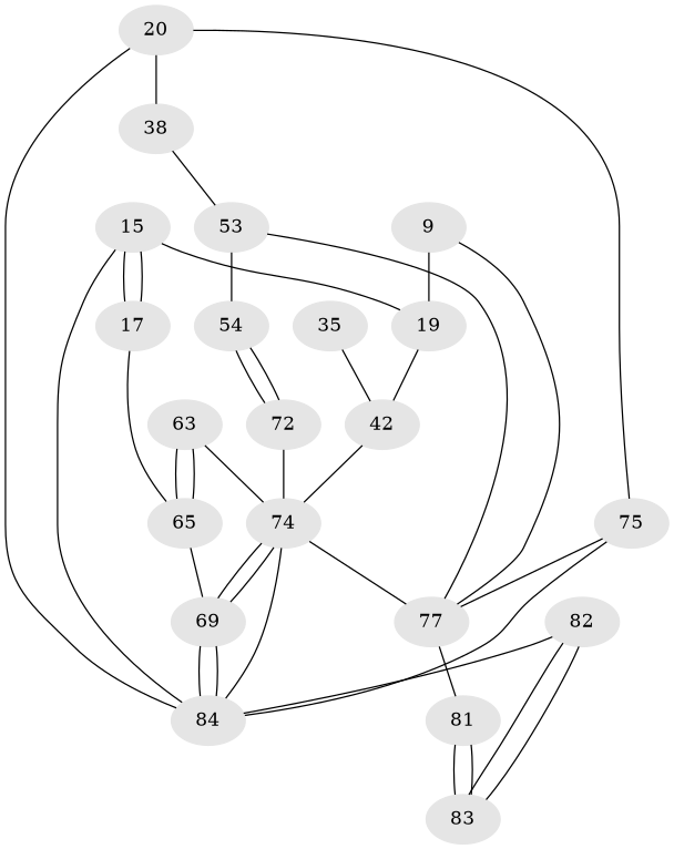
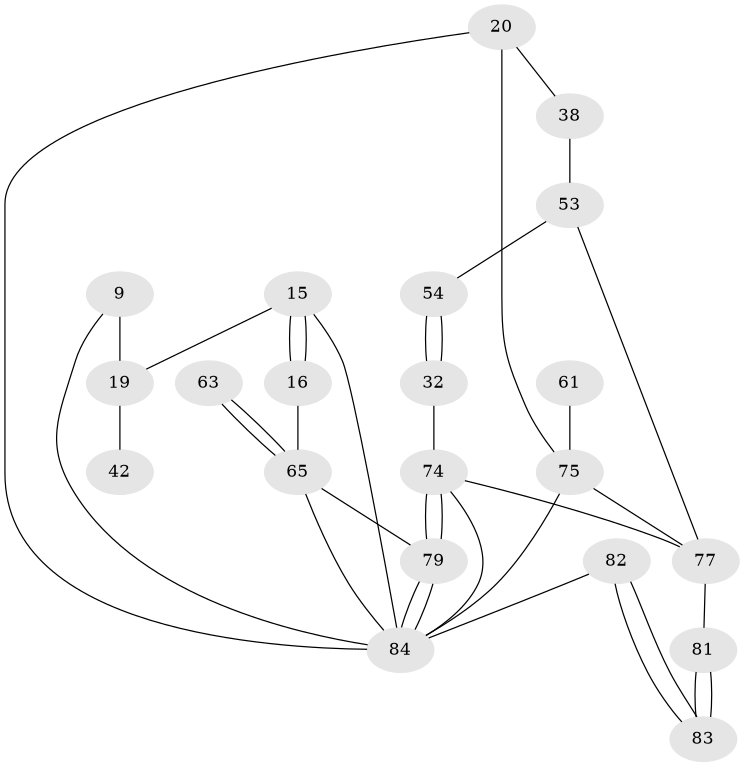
  graph {
    node [color=gray90 style=filled]
    19 [super="+18+17"]
    9
    84 [super="+76+30"]
    42 [super="+37+36"]
    15 [super="+12"]
-   16 [label=17]
+   16
    65 [super="+64"]
-   79 [super="+78+71" label=69]
+   79 [super="+78+71"]
    74 [super="+70+73+62"]
    20 [super="+14"]
    38 [super="+27+28"]
    75 [super="+67+49"]
    53 [super="+41"]
    77 [super="+69"]
-   35
    54
-   72 [super="+55+52+51"]
+   61 [super="+50+39"]
+   72 [super="+55+52+51" label=32]
    81 [super="+80"]
    63
    83
    82
    19 -- 42 [weight=2]
    9 -- 19 [weight=2]
-   9 -- 77
-   42 -- 74 [weight=2]
+   9 -- 84
    15 -- 19 [weight=2]
    15 -- 84 [weight=3]
    15 -- 16 [weight=2]
    15 -- 16
    16 -- 65
+   65 -- 84
    65 -- 79 [weight=2]
    79 -- 84
    79 -- 84
    74 -- 84
    74 -- 79 [weight=2]
    74 -- 79
    74 -- 77
    20 -- 84 [weight=2]
    20 -- 38 [weight=2]
    20 -- 75
    38 -- 53
    75 -- 84 [weight=2]
    75 -- 77
    53 -- 77
    53 -- 54
    77 -- 81 [weight=2]
-   35 -- 42 [weight=3]
    54 -- 72 [weight=2]
    54 -- 72
+   61 -- 75 [weight=3]
    72 -- 74 [weight=4]
    81 -- 83 [weight=2]
    81 -- 83
    63 -- 65
    63 -- 65
-   63 -- 74
    82 -- 84 [weight=2]
    82 -- 83
    82 -- 83
  }
